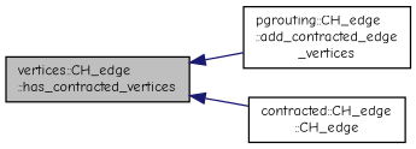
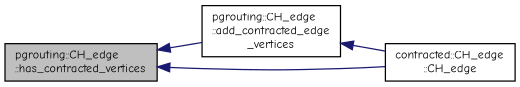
  digraph {
    fontname="Comic Neue"
    rankdir=LR
    node [color=black fillcolor=white fontname="Comic Neue" fontsize=10 shape=record style=filled]
    edge [color=midnightblue dir=back fontname="Comic Neue" fontsize=10 labelfontname=Helvetica labelfontsize=10 style=solid]
-   n1 [fillcolor=grey75 fontcolor=black height=0.2 label="vertices::CH_edge\l::has_contracted_vertices" width=0.4]
+   n1 [fillcolor=grey75 fontcolor=black height=0.2 label="pgrouting::CH_edge\l::has_contracted_vertices" width=0.4]
    n2 [height=0.2 label="pgrouting::CH_edge\l::add_contracted_edge\l_vertices" width=0.4]
    n3 [height=0.2 label="contracted::CH_edge\l::CH_edge" width=0.4]
    n1 -> n2
    n1 -> n3
+   n2 -> n3
  }
